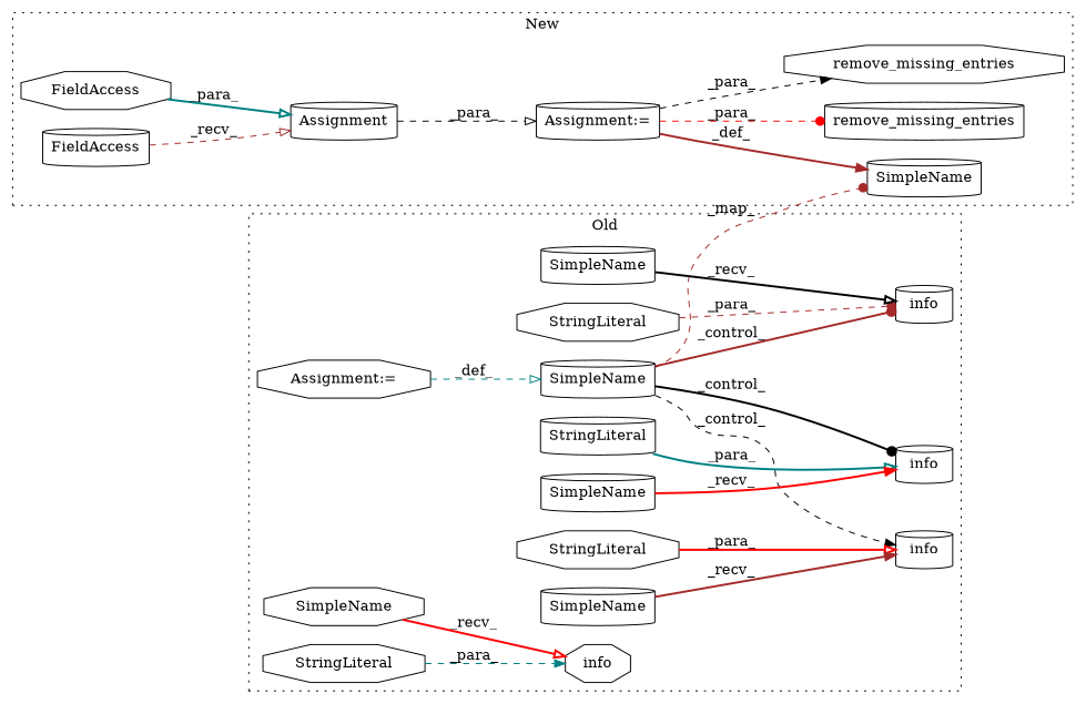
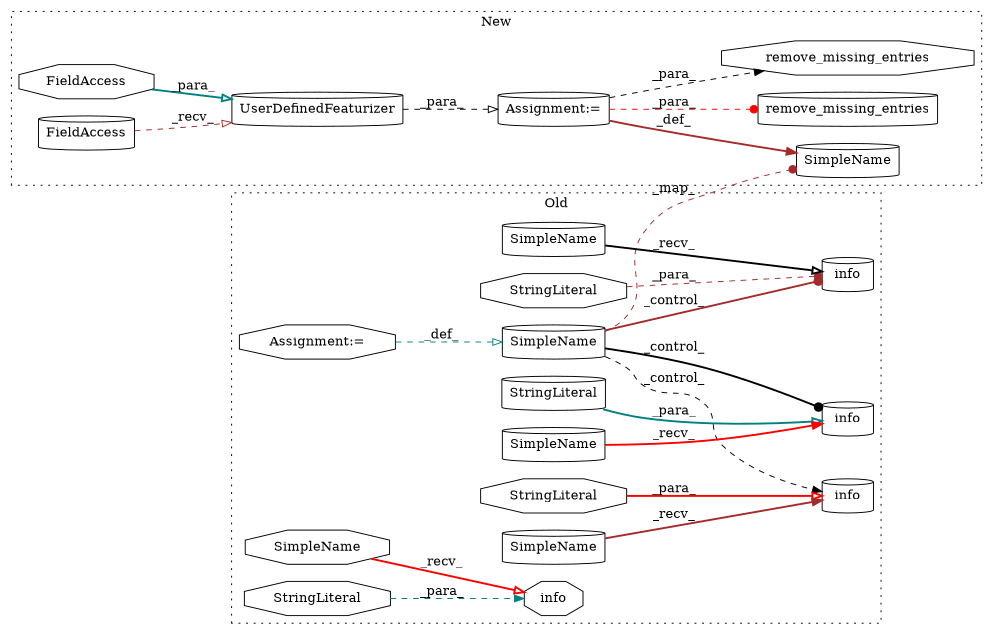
  digraph {
    rankdir=LR
    node [a=32 l="5,1" shape=cylinder]
    edge [color=brown style=bold arrowhead=onormal]
    n1 [label=info s="3695,3739"]
    n2 [a=42 l=11 label=SimpleName s=3079]
    n3 [label=info s="3518,3568"]
    n4 [a=45 l=39 label=StringLiteral s=3700 shape=octagon]
    n5 [a=7 l=1 label="Assignment:=" s=2165 shape=octagon]
    n6 [a=45 l=45 label=StringLiteral s=3523 shape=octagon]
    n7 [label=info s="3335,3383"]
    n8 [a=45 l=43 label=StringLiteral s=3340]
    n9 [label=info s="2542,2591" shape=octagon]
    n10 [a=45 l=44 label=StringLiteral s=2547 shape=octagon]
    n11 [a=42 l=6 label=SimpleName s=3688]
    n12 [a=42 l=6 label=SimpleName s=3328]
    n13 [a=42 l=6 label=SimpleName s=3511]
    n14 [a=42 l=6 label=SimpleName s=2535 shape=octagon]
-   n15 [l="22,1" label=Assignment s="2960,2999"]
+   n15 [l="22,1" label=UserDefinedFeaturizer s="2960,2999"]
    n16 [a=42 l=11 label=SimpleName s=3859]
    n17 [a=22 l=17 label=FieldAccess s=2982 shape=octagon]
    n18 [a=22 l=13 label=FieldAccess s=2946]
    n19 [l="23,1" label=remove_missing_entries s="3557,3592"]
    n20 [a=7 l=1 label="Assignment:=" s=2945]
    n21 [l="23,1" label=remove_missing_entries s="3514,3550" shape=octagon]
    subgraph cluster_1 {
      label=Old
      style=dotted
      n1
      n2
      n3
      n4
      n5
      n6
      n7
      n8
      n9
      n10
      n11
      n12
      n13
      n14
    }
    subgraph cluster_2 {
      label=New
      style=dotted
      n15
      n16
      n17
      n18
      n19
      n20
      n21
    }
    n2 -> n1 [label=_control_ arrowhead=dot]
    n2 -> n3 [label=_control_ color=black style=dashed arrowhead=normal]
    n2 -> n7 [label=_control_ color=black arrowhead=dot]
    n2 -> n16 [label=_map_ style=dashed arrowhead=dot]
    n4 -> n1 [label=_para_ style=dashed arrowhead=dot]
    n5 -> n2 [label=_def_ color=teal style=dashed]
    n6 -> n3 [label=_para_ color=red]
    n8 -> n7 [label=_para_ color=teal]
    n10 -> n9 [label=_para_ color=teal style=dashed arrowhead=normal]
    n11 -> n1 [label=_recv_ color=black]
    n12 -> n7 [label=_recv_ color=red arrowhead=normal]
    n13 -> n3 [label=_recv_ arrowhead=normal]
    n14 -> n9 [label=_recv_ color=red]
    n15 -> n20 [label=_para_ color=black style=dashed]
    n17 -> n15 [label=_para_ color=teal]
    n18 -> n15 [label=_recv_ style=dashed]
    n20 -> n16 [label=_def_ arrowhead=normal]
    n20 -> n19 [label=_para_ color=red style=dashed arrowhead=dot]
    n20 -> n21 [label=_para_ color=black style=dashed arrowhead=normal]
  }
